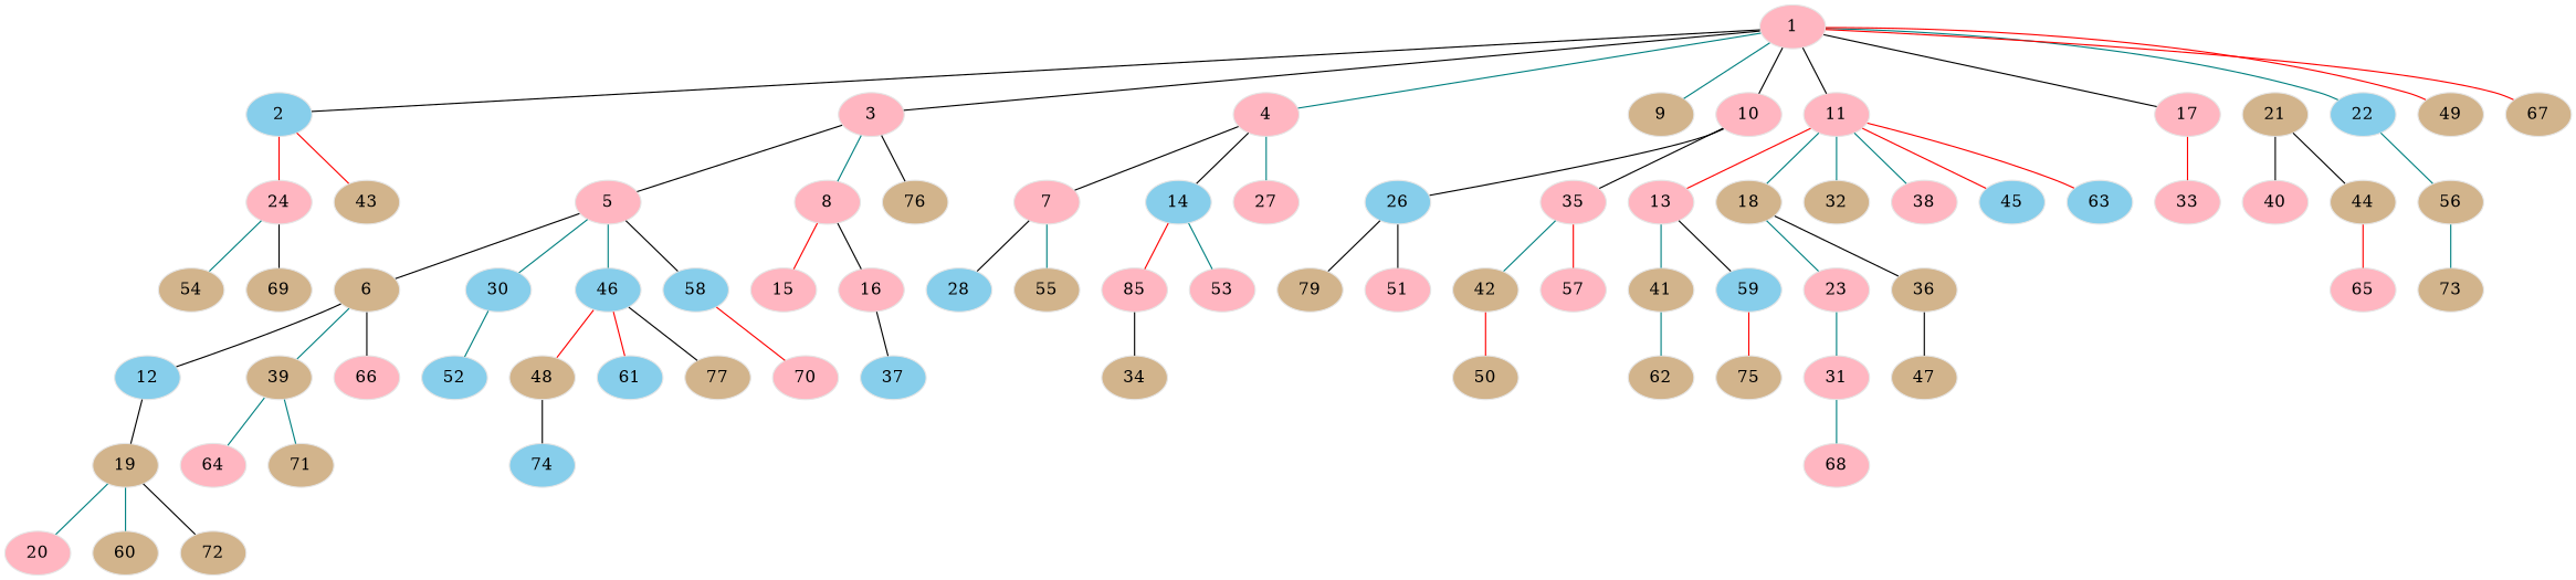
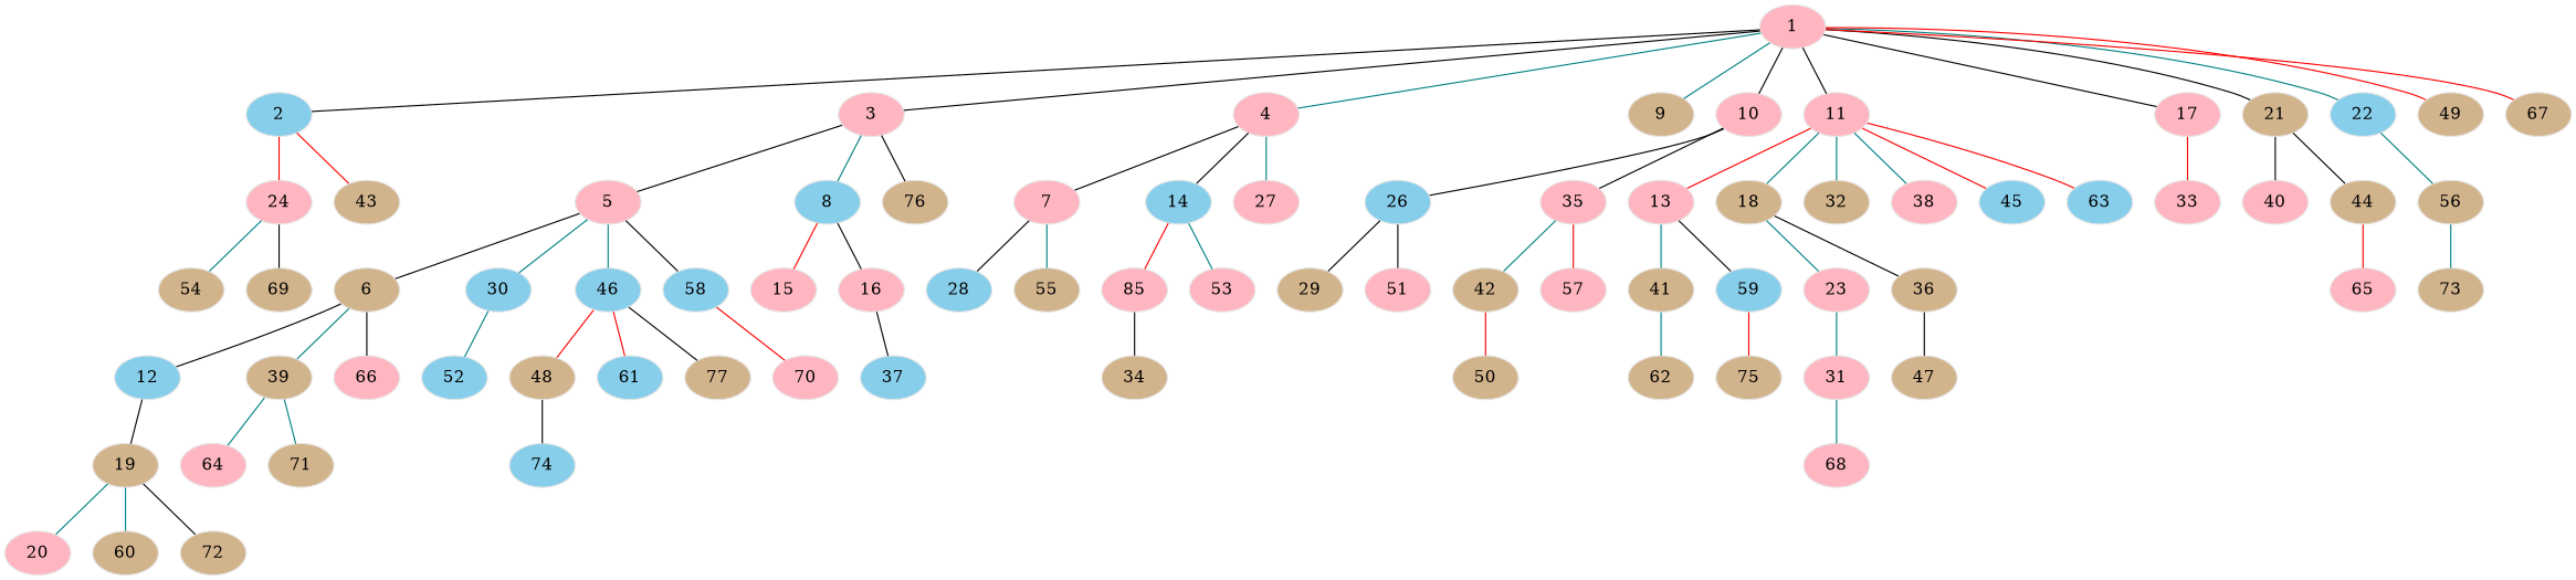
  graph {
    fontname="DejaVu Serif"
    node [color=gray90 fillcolor=tan fontname="DejaVu Serif" style=filled]
    edge [color=black fontname="DejaVu Serif" weight=1.0]
    1 [fillcolor=lightpink]
    2 [fillcolor=skyblue]
    3 [fillcolor=lightpink]
    4 [fillcolor=lightpink]
    9
    10 [fillcolor=lightpink]
    11 [fillcolor=lightpink]
    17 [fillcolor=lightpink]
    21
    22 [fillcolor=skyblue]
    49
    67
    24 [fillcolor=lightpink]
    43
    5 [fillcolor=lightpink]
-   8 [fillcolor=lightpink]
+   8 [fillcolor=skyblue]
    76
    7 [fillcolor=lightpink]
    14 [fillcolor=skyblue]
    27 [fillcolor=lightpink]
    26 [fillcolor=skyblue]
    35 [fillcolor=lightpink]
    13 [fillcolor=lightpink]
    18
    32
    38 [fillcolor=lightpink]
    45 [fillcolor=skyblue]
    63 [fillcolor=skyblue]
    33 [fillcolor=lightpink]
    40 [fillcolor=lightpink]
    44
    56
    54
    69
    6
    30 [fillcolor=skyblue]
    46 [fillcolor=skyblue]
    58 [fillcolor=skyblue]
    15 [fillcolor=lightpink]
    16 [fillcolor=lightpink]
    28 [fillcolor=skyblue]
    55
    n43 [fillcolor=lightpink label=85]
    53 [fillcolor=lightpink]
    12 [fillcolor=skyblue]
    39
    66 [fillcolor=lightpink]
    52 [fillcolor=skyblue]
    48
    61 [fillcolor=skyblue]
    77
    70 [fillcolor=lightpink]
    19
    64 [fillcolor=lightpink]
    71
    37 [fillcolor=skyblue]
-   29 [label=79]
+   29
    51 [fillcolor=lightpink]
    42
    57 [fillcolor=lightpink]
    41
    59 [fillcolor=skyblue]
    23 [fillcolor=lightpink]
    36
    20 [fillcolor=lightpink]
    60
    72
    62
    75
    34
    31 [fillcolor=lightpink]
    47
    65 [fillcolor=lightpink]
    73
    68 [fillcolor=lightpink]
    50
    74 [fillcolor=skyblue]
    1 -- 2
    1 -- 3
    1 -- 4 [color=teal]
    1 -- 9 [color=teal weight=2.0]
    1 -- 10
    1 -- 11
    1 -- 17
+   1 -- 21
    1 -- 22 [color=teal]
    1 -- 49 [color=red]
    1 -- 67 [color=red]
    2 -- 24 [color=red weight=3.0]
    2 -- 43 [color=red]
    3 -- 5
    3 -- 8 [color=teal]
    3 -- 76
    4 -- 7
    4 -- 14
    4 -- 27 [color=teal weight=2.0]
    10 -- 26
    10 -- 35
    11 -- 13 [color=red weight=2.0]
    11 -- 18 [color=teal]
    11 -- 32 [color=teal]
    11 -- 38 [color=teal]
    11 -- 45 [color=red]
    11 -- 63 [color=red]
    17 -- 33 [color=red weight=3.0]
    21 -- 40
    21 -- 44 [weight=2.0]
    22 -- 56 [color=teal]
    24 -- 54 [color=teal]
    24 -- 69
    5 -- 6
    5 -- 30 [color=teal]
    5 -- 46 [color=teal]
    5 -- 58
    8 -- 15 [color=red]
    8 -- 16
    7 -- 28
    7 -- 55 [color=teal]
    14 -- n43 [color=red]
    14 -- 53 [color=teal]
    26 -- 29
    26 -- 51 [weight=2.0]
    35 -- 42 [color=teal]
    35 -- 57 [color=red weight=2.0]
    13 -- 41 [color=teal]
    13 -- 59
    18 -- 23 [color=teal weight=3.0]
    18 -- 36
    44 -- 65 [color=red]
    56 -- 73 [color=teal]
    6 -- 12
    6 -- 39 [color=teal]
    6 -- 66
    30 -- 52 [color=teal]
    46 -- 48 [color=red]
    46 -- 61 [color=red]
    46 -- 77
    58 -- 70 [color=red]
    16 -- 37
    n43 -- 34
    12 -- 19
    39 -- 64 [color=teal]
    39 -- 71 [color=teal weight=2.0]
    48 -- 74
    19 -- 20 [color=teal]
    19 -- 60 [color=teal]
    19 -- 72
    42 -- 50 [color=red weight=3.0]
    41 -- 62 [color=teal]
    59 -- 75 [color=red]
    23 -- 31 [color=teal]
    36 -- 47
    31 -- 68 [color=teal]
  }
